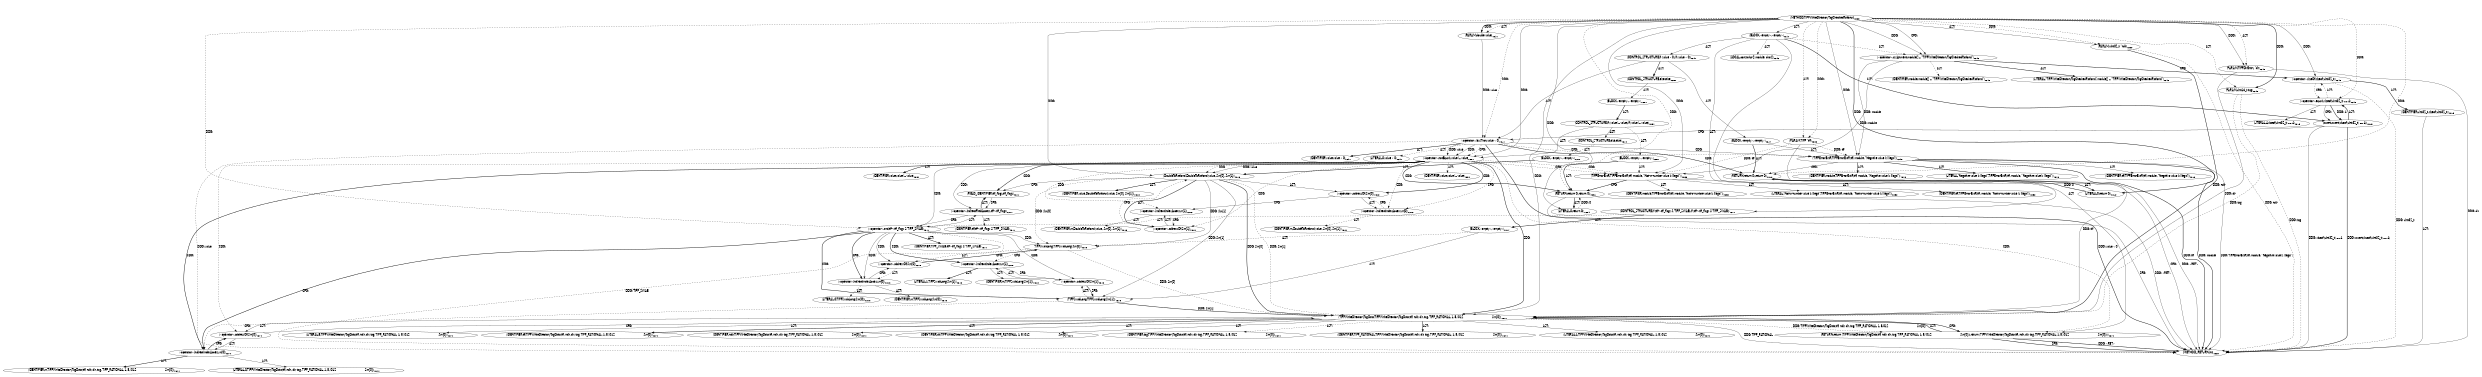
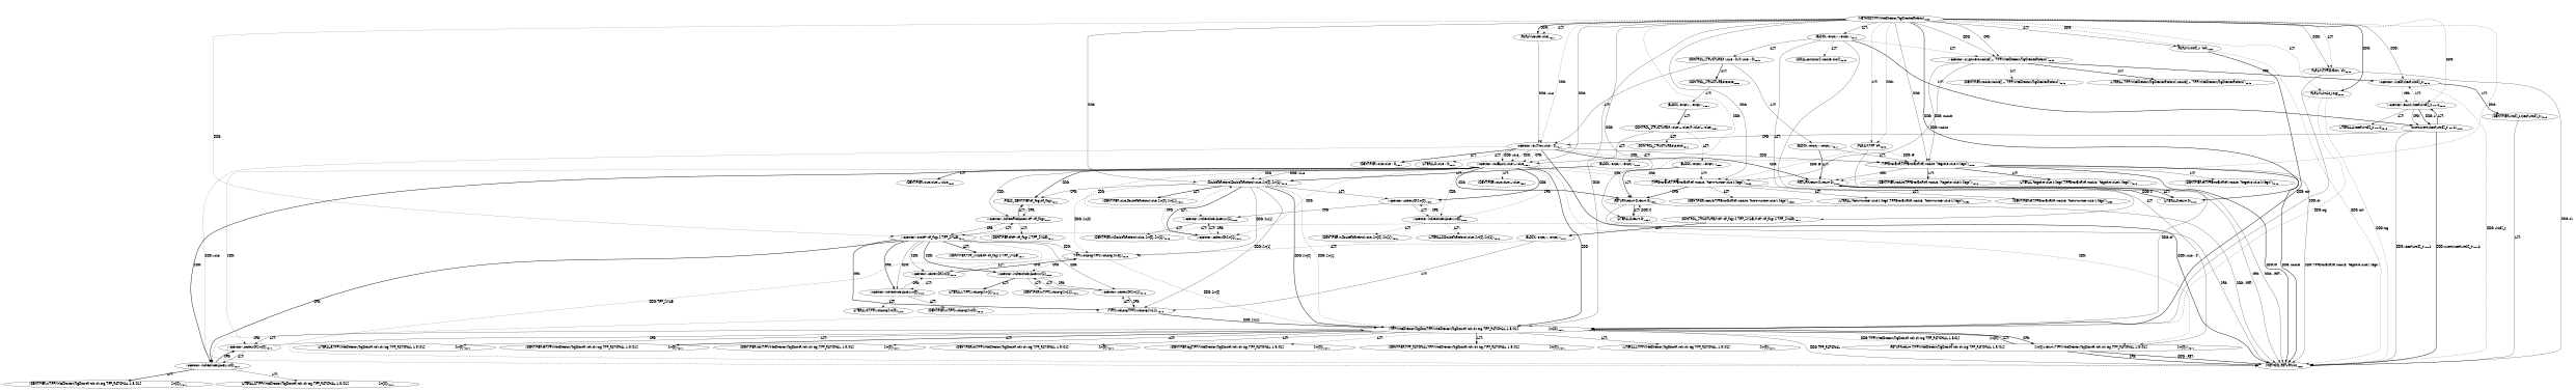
  digraph {
    fontname=Lato
    node [fontname=Lato]
    edge [fontname=Lato style=solid]
    n1 [label=<(METHOD,TIFFWriteDirectoryTagCheckedRational)<SUB>2330</SUB>>]
    n2 [label=<(PARAM,TIFF *tif)<SUB>2339</SUB>>]
    n3 [label=<(PARAM,uint32_t *ndir)<SUB>2339</SUB>>]
    n4 [label=<(PARAM,TIFFDirEntry *dir)<SUB>2340</SUB>>]
    n5 [label=<(PARAM,uint16_t tag)<SUB>2340</SUB>>]
    n6 [label=<(PARAM,double value)<SUB>2341</SUB>>]
    n7 [label=<(BLOCK,&lt;empty&gt;,&lt;empty&gt;)<SUB>2342</SUB>>]
    n8 [label=<(&lt;operator&gt;.assignment,module[] = &quot;TIFFWriteDirectoryTagCheckedRational&quot;)<SUB>2343</SUB>>]
    n9 [label=<(&lt;operator&gt;.equals,sizeof(uint32_t) == 4)<SUB>2345</SUB>>]
    n10 [label=<(&lt;operator&gt;.sizeOf,sizeof(uint32_t))<SUB>2345</SUB>>]
    n11 [label=<(&lt;operator&gt;.lessThan,value &lt; 0)<SUB>2346</SUB>>]
    n12 [label=<(TIFFErrorExtR,TIFFErrorExtR(tif, module, &quot;Negative value is illegal&quot;))<SUB>2348</SUB>>]
    n13 [label=<(RETURN,return 0;,return 0;)<SUB>2349</SUB>>]
    n14 [label=<(LITERAL,0,return 0;)<SUB>2349</SUB>>]
    n15 [label=<(&lt;operator&gt;.notEquals,value != value)<SUB>2351</SUB>>]
    n16 [label=<(TIFFErrorExtR,TIFFErrorExtR(tif, module, &quot;Not-a-number value is illegal&quot;))<SUB>2353</SUB>>]
    n17 [label=<(RETURN,return 0;,return 0;)<SUB>2354</SUB>>]
    n18 [label=<(LITERAL,0,return 0;)<SUB>2354</SUB>>]
    n19 [label=<(DoubleToRational,DoubleToRational(value, &amp;m[0], &amp;m[1]))<SUB>2363</SUB>>]
    n20 [label=<(&lt;operator&gt;.and,tif-&gt;tif_flags &amp; TIFF_SWAB)<SUB>2366</SUB>>]
    n21 [label=<(TIFFWriteDirectoryTagData,TIFFWriteDirectoryTagData(tif, ndir, dir, tag, TIFF_RATIONAL, 1, 8,\012                                      &amp;m[0]))<SUB>2371</SUB>>]
    n22 [label=<(METHOD_RETURN,int)<SUB>2339</SUB>>]
    n23 [label=<(LOCAL,constchar[] module: char[])<SUB>2343</SUB>>]
    n24 [label=<(assert,assert(sizeof(uint32_t) == 4))<SUB>2345</SUB>>]
    n25 [label=<(CONTROL_STRUCTURE,if (value &lt; 0),if (value &lt; 0))<SUB>2346</SUB>>]
    n26 [label=<(CONTROL_STRUCTURE,if (tif-&gt;tif_flags &amp; TIFF_SWAB),if (tif-&gt;tif_flags &amp; TIFF_SWAB))<SUB>2366</SUB>>]
    n27 [label=<(RETURN,return (TIFFWriteDirectoryTagData(tif, ndir, dir, tag, TIFF_RATIONAL, 1, 8,\012                                      &amp;m[0]));,return (TIFFWriteDirectoryTagData(tif, ndir, dir, tag, TIFF_RATIONAL, 1, 8,\012                                      &amp;m[0]));)<SUB>2371</SUB>>]
    n28 [label=<(IDENTIFIER,module,module[] = &quot;TIFFWriteDirectoryTagCheckedRational&quot;)<SUB>2343</SUB>>]
    n29 [label=<(LITERAL,&quot;TIFFWriteDirectoryTagCheckedRational&quot;,module[] = &quot;TIFFWriteDirectoryTagCheckedRational&quot;)<SUB>2343</SUB>>]
    n30 [label=<(LITERAL,4,sizeof(uint32_t) == 4)<SUB>2345</SUB>>]
    n31 [label=<(IDENTIFIER,uint32_t,sizeof(uint32_t))<SUB>2345</SUB>>]
    n32 [label=<(IDENTIFIER,value,value &lt; 0)<SUB>2346</SUB>>]
    n33 [label=<(LITERAL,0,value &lt; 0)<SUB>2346</SUB>>]
    n34 [label=<(IDENTIFIER,tif,TIFFErrorExtR(tif, module, &quot;Negative value is illegal&quot;))<SUB>2348</SUB>>]
    n35 [label=<(IDENTIFIER,module,TIFFErrorExtR(tif, module, &quot;Negative value is illegal&quot;))<SUB>2348</SUB>>]
    n36 [label=<(LITERAL,&quot;Negative value is illegal&quot;,TIFFErrorExtR(tif, module, &quot;Negative value is illegal&quot;))<SUB>2348</SUB>>]
    n37 [label=<(IDENTIFIER,value,value != value)<SUB>2351</SUB>>]
    n38 [label=<(IDENTIFIER,value,value != value)<SUB>2351</SUB>>]
    n39 [label=<(&lt;operator&gt;.addressOf,&amp;m[0])<SUB>2363</SUB>>]
    n40 [label=<(&lt;operator&gt;.indirectIndexAccess,m[0])<SUB>2363</SUB>>]
    n41 [label=<(&lt;operator&gt;.addressOf,&amp;m[1])<SUB>2363</SUB>>]
    n42 [label=<(&lt;operator&gt;.indirectIndexAccess,m[1])<SUB>2363</SUB>>]
    n43 [label=<(&lt;operator&gt;.indirectFieldAccess,tif-&gt;tif_flags)<SUB>2366</SUB>>]
    n44 [label=<(FIELD_IDENTIFIER,tif_flags,tif_flags)<SUB>2366</SUB>>]
    n45 [label=<(&lt;operator&gt;.addressOf,&amp;m[0])<SUB>2372</SUB>>]
    n46 [label=<(&lt;operator&gt;.indirectIndexAccess,m[0])<SUB>2372</SUB>>]
    n47 [label=<(IDENTIFIER,tif,TIFFErrorExtR(tif, module, &quot;Not-a-number value is illegal&quot;))<SUB>2353</SUB>>]
    n48 [label=<(IDENTIFIER,module,TIFFErrorExtR(tif, module, &quot;Not-a-number value is illegal&quot;))<SUB>2353</SUB>>]
    n49 [label=<(LITERAL,&quot;Not-a-number value is illegal&quot;,TIFFErrorExtR(tif, module, &quot;Not-a-number value is illegal&quot;))<SUB>2353</SUB>>]
    n50 [label=<(IDENTIFIER,value,DoubleToRational(value, &amp;m[0], &amp;m[1]))<SUB>2363</SUB>>]
    n51 [label=<(TIFFSwabLong,TIFFSwabLong(&amp;m[0]))<SUB>2368</SUB>>]
    n52 [label=<(TIFFSwabLong,TIFFSwabLong(&amp;m[1]))<SUB>2369</SUB>>]
    n53 [label=<(IDENTIFIER,TIFF_SWAB,tif-&gt;tif_flags &amp; TIFF_SWAB)<SUB>2366</SUB>>]
    n54 [label=<(&lt;operator&gt;.addressOf,&amp;m[0])<SUB>2368</SUB>>]
    n55 [label=<(&lt;operator&gt;.indirectIndexAccess,m[0])<SUB>2368</SUB>>]
    n56 [label=<(&lt;operator&gt;.addressOf,&amp;m[1])<SUB>2369</SUB>>]
    n57 [label=<(&lt;operator&gt;.indirectIndexAccess,m[1])<SUB>2369</SUB>>]
    n58 [label=<(IDENTIFIER,tif,TIFFWriteDirectoryTagData(tif, ndir, dir, tag, TIFF_RATIONAL, 1, 8,\012                                      &amp;m[0]))<SUB>2371</SUB>>]
    n59 [label=<(IDENTIFIER,ndir,TIFFWriteDirectoryTagData(tif, ndir, dir, tag, TIFF_RATIONAL, 1, 8,\012                                      &amp;m[0]))<SUB>2371</SUB>>]
    n60 [label=<(IDENTIFIER,dir,TIFFWriteDirectoryTagData(tif, ndir, dir, tag, TIFF_RATIONAL, 1, 8,\012                                      &amp;m[0]))<SUB>2371</SUB>>]
    n61 [label=<(IDENTIFIER,tag,TIFFWriteDirectoryTagData(tif, ndir, dir, tag, TIFF_RATIONAL, 1, 8,\012                                      &amp;m[0]))<SUB>2371</SUB>>]
    n62 [label=<(IDENTIFIER,TIFF_RATIONAL,TIFFWriteDirectoryTagData(tif, ndir, dir, tag, TIFF_RATIONAL, 1, 8,\012                                      &amp;m[0]))<SUB>2371</SUB>>]
    n63 [label=<(LITERAL,1,TIFFWriteDirectoryTagData(tif, ndir, dir, tag, TIFF_RATIONAL, 1, 8,\012                                      &amp;m[0]))<SUB>2371</SUB>>]
    n64 [label=<(LITERAL,8,TIFFWriteDirectoryTagData(tif, ndir, dir, tag, TIFF_RATIONAL, 1, 8,\012                                      &amp;m[0]))<SUB>2371</SUB>>]
    n65 [label=<(BLOCK,&lt;empty&gt;,&lt;empty&gt;)<SUB>2347</SUB>>]
    n66 [label=<(CONTROL_STRUCTURE,else,else)<SUB>2351</SUB>>]
    n67 [label=<(BLOCK,&lt;empty&gt;,&lt;empty&gt;)<SUB>2367</SUB>>]
    n68 [label=<(BLOCK,&lt;empty&gt;,&lt;empty&gt;)<SUB>2351</SUB>>]
    n69 [label=<(CONTROL_STRUCTURE,if (value != value),if (value != value))<SUB>4351</SUB>>]
    n70 [label=<(BLOCK,&lt;empty&gt;,&lt;empty&gt;)<SUB>2352</SUB>>]
    n71 [label=<(CONTROL_STRUCTURE,else,else)<SUB>2362</SUB>>]
    n72 [label=<(BLOCK,&lt;empty&gt;,&lt;empty&gt;)<SUB>2362</SUB>>]
    n73 [label=<(IDENTIFIER,m,DoubleToRational(value, &amp;m[0], &amp;m[1]))<SUB>2363</SUB>>]
+   n74 [label=<(LITERAL,0,DoubleToRational(value, &amp;m[0], &amp;m[1]))<SUB>2363</SUB>>]
    n75 [label=<(IDENTIFIER,m,DoubleToRational(value, &amp;m[0], &amp;m[1]))<SUB>2363</SUB>>]
    n76 [label=<(IDENTIFIER,tif,tif-&gt;tif_flags &amp; TIFF_SWAB)<SUB>2366</SUB>>]
    n77 [label=<(IDENTIFIER,m,TIFFWriteDirectoryTagData(tif, ndir, dir, tag, TIFF_RATIONAL, 1, 8,\012                                      &amp;m[0]))<SUB>2372</SUB>>]
    n78 [label=<(LITERAL,0,TIFFWriteDirectoryTagData(tif, ndir, dir, tag, TIFF_RATIONAL, 1, 8,\012                                      &amp;m[0]))<SUB>2372</SUB>>]
    n79 [label=<(IDENTIFIER,m,TIFFSwabLong(&amp;m[0]))<SUB>2368</SUB>>]
    n80 [label=<(LITERAL,0,TIFFSwabLong(&amp;m[0]))<SUB>2368</SUB>>]
    n81 [label=<(IDENTIFIER,m,TIFFSwabLong(&amp;m[1]))<SUB>2369</SUB>>]
    n82 [label=<(LITERAL,1,TIFFSwabLong(&amp;m[1]))<SUB>2369</SUB>>]
    n1 -> n2 [label="AST: " style=dashed]
    n1 -> n2 [label="DDG: " style=dashed]
    n1 -> n3 [label="AST: "]
    n1 -> n3 [label="DDG: " style=dashed]
    n1 -> n4 [label="AST: " style=dashed]
    n1 -> n4 [label="DDG: "]
    n1 -> n5 [label="AST: " style=dashed]
    n1 -> n5 [label="DDG: " style=bold]
    n1 -> n6 [label="AST: " style=dashed]
    n1 -> n6 [label="DDG: " style=bold]
    n1 -> n7 [label="AST: "]
    n1 -> n8 [label="CFG: "]
    n1 -> n8 [label="DDG: "]
    n1 -> n9 [label="DDG: " style=dashed]
    n1 -> n10 [label="DDG: "]
    n1 -> n11 [label="DDG: " style=dashed]
    n1 -> n12 [label="DDG: "]
    n1 -> n13 [label="DDG: " style=dashed]
    n1 -> n14 [label="DDG: " style=bold]
    n1 -> n15 [label="DDG: "]
    n1 -> n16 [label="DDG: "]
    n1 -> n17 [label="DDG: " style=dashed]
    n1 -> n18 [label="DDG: "]
    n1 -> n19 [label="DDG: "]
    n1 -> n20 [label="DDG: " style=dashed]
    n1 -> n21 [label="DDG: "]
    n2 -> n12 [label="DDG: tif" style=dashed]
    n2 -> n16 [label="DDG: tif" style=dashed]
    n2 -> n21 [label="DDG: tif"]
    n3 -> n21 [label="DDG: ndir" style=bold]
    n3 -> n22 [label="DDG: ndir" style=dashed]
    n4 -> n21 [label="DDG: dir"]
    n4 -> n22 [label="DDG: dir"]
    n5 -> n21 [label="DDG: tag" style=dashed]
    n5 -> n22 [label="DDG: tag" style=dashed]
    n6 -> n11 [label="DDG: value"]
    n7 -> n8 [label="AST: " style=dashed]
    n7 -> n23 [label="AST: " style=dashed]
    n7 -> n24 [label="AST: " style=bold]
    n7 -> n25 [label="AST: "]
    n7 -> n26 [label="AST: "]
    n7 -> n27 [label="AST: "]
    n8 -> n10 [label="CFG: " style=bold]
    n8 -> n12 [label="DDG: module"]
    n8 -> n16 [label="DDG: module"]
    n8 -> n28 [label="AST: " style=dashed]
    n8 -> n29 [label="AST: " style=bold]
    n9 -> n10 [label="AST: " style=dashed]
    n9 -> n24 [label="CFG: "]
    n9 -> n24 [label="DDG: 4" style=bold]
    n9 -> n30 [label="AST: "]
    n10 -> n9 [label="CFG: " style=dashed]
    n10 -> n22 [label="DDG: uint32_t" style=dashed]
    n10 -> n31 [label="AST: " style=bold]
    n11 -> n12 [label="CFG: " style=dashed]
    n11 -> n12 [label="CDG: "]
    n11 -> n13 [label="CDG: " style=bold]
    n11 -> n15 [label="CFG: " style=dashed]
    n11 -> n15 [label="DDG: value"]
    n11 -> n15 [label="CDG: "]
    n11 -> n22 [label="DDG: value" style=dashed]
    n11 -> n22 [label="DDG: value &lt; 0" style=bold]
    n11 -> n32 [label="AST: " style=bold]
    n11 -> n33 [label="AST: " style=dashed]
    n12 -> n13 [label="CFG: "]
    n12 -> n22 [label="DDG: tif" style=bold]
    n12 -> n22 [label="DDG: module" style=bold]
    n12 -> n22 [label="DDG: TIFFErrorExtR(tif, module, &quot;Negative value is illegal&quot;)"]
    n12 -> n34 [label="AST: "]
    n12 -> n35 [label="AST: " style=bold]
    n12 -> n36 [label="AST: " style=bold]
    n13 -> n14 [label="AST: " style=bold]
    n13 -> n22 [label="CFG: "]
    n13 -> n22 [label="DDG: &lt;RET&gt;"]
    n14 -> n13 [label="DDG: 0" style=bold]
    n15 -> n16 [label="CFG: " style=dashed]
    n15 -> n16 [label="CDG: " style=dashed]
    n15 -> n17 [label="CDG: " style=bold]
    n15 -> n19 [label="DDG: value"]
    n15 -> n19 [label="CDG: " style=dashed]
-   n15 -> n20 [label="CDG: "]
    n15 -> n21 [label="CDG: " style=bold]
    n15 -> n27 [label="CDG: " style=dashed]
    n15 -> n37 [label="AST: " style=dashed]
    n15 -> n38 [label="AST: " style=bold]
    n15 -> n39 [label="CDG: " style=bold]
    n15 -> n40 [label="CFG: " style=dashed]
    n15 -> n40 [label="CDG: " style=dashed]
    n15 -> n41 [label="CDG: " style=dashed]
    n15 -> n42 [label="CDG: " style=dashed]
    n15 -> n43 [label="CDG: "]
    n15 -> n44 [label="CDG: " style=bold]
    n15 -> n45 [label="CDG: " style=dashed]
    n15 -> n46 [label="CDG: " style=bold]
    n16 -> n17 [label="CFG: " style=bold]
    n16 -> n47 [label="AST: "]
    n16 -> n48 [label="AST: "]
    n16 -> n49 [label="AST: "]
    n17 -> n18 [label="AST: " style=bold]
    n17 -> n22 [label="CFG: "]
    n17 -> n22 [label="DDG: &lt;RET&gt;"]
    n18 -> n17 [label="DDG: 0" style=dashed]
    n19 -> n21 [label="DDG: &amp;m[0]" style=bold]
    n19 -> n21 [label="DDG: &amp;m[1]" style=dashed]
    n19 -> n39 [label="AST: "]
    n19 -> n41 [label="AST: " style=bold]
    n19 -> n44 [label="CFG: "]
    n19 -> n50 [label="AST: " style=bold]
    n19 -> n51 [label="DDG: &amp;m[0]" style=dashed]
    n19 -> n51 [label="DDG: &amp;m[1]"]
    n19 -> n52 [label="DDG: &amp;m[1]"]
    n20 -> n22 [label="DDG: TIFF_SWAB" style=dashed]
    n20 -> n43 [label="AST: "]
    n20 -> n46 [label="CFG: " style=bold]
    n20 -> n51 [label="CDG: "]
-   n20 -> n52 [label="CDG: " style=bold]
+   n20 -> n52 [label="CFG: " style=bold]
    n20 -> n53 [label="AST: " style=bold]
    n20 -> n54 [label="CDG: "]
    n20 -> n55 [label="CFG: " style=bold]
    n20 -> n55 [label="CDG: "]
    n20 -> n56 [label="CDG: "]
    n20 -> n57 [label="CDG: " style=bold]
    n21 -> n22 [label="DDG: TIFF_RATIONAL"]
    n21 -> n27 [label="CFG: " style=bold]
    n21 -> n27 [label="DDG: TIFFWriteDirectoryTagData(tif, ndir, dir, tag, TIFF_RATIONAL, 1, 8,\012                                      &amp;m[0])" style=dashed]
    n21 -> n45 [label="AST: "]
    n21 -> n58 [label="AST: " style=bold]
    n21 -> n59 [label="AST: "]
    n21 -> n60 [label="AST: "]
    n21 -> n61 [label="AST: " style=dashed]
    n21 -> n62 [label="AST: " style=bold]
    n21 -> n63 [label="AST: "]
    n21 -> n64 [label="AST: "]
    n24 -> n9 [label="AST: " style=bold]
    n24 -> n11 [label="CFG: "]
    n24 -> n22 [label="DDG: sizeof(uint32_t) == 4"]
    n24 -> n22 [label="DDG: assert(sizeof(uint32_t) == 4)" style=bold]
    n25 -> n11 [label="AST: "]
    n25 -> n65 [label="AST: "]
    n25 -> n66 [label="AST: " style=bold]
    n26 -> n20 [label="AST: " style=dashed]
    n26 -> n67 [label="AST: " style=bold]
    n27 -> n21 [label="AST: " style=bold]
    n27 -> n22 [label="CFG: " style=bold]
    n27 -> n22 [label="DDG: &lt;RET&gt;" style=bold]
    n31 -> n22 [label="AST: "]
    n39 -> n40 [label="AST: "]
    n39 -> n42 [label="CFG: "]
    n40 -> n39 [label="CFG: " style=dashed]
    n40 -> n73 [label="AST: " style=dashed]
+   n40 -> n74 [label="AST: " style=dashed]
    n41 -> n19 [label="CFG: " style=dashed]
    n41 -> n42 [label="AST: "]
    n42 -> n41 [label="CFG: " style=dashed]
    n42 -> n75 [label="AST: "]
    n43 -> n20 [label="CFG: "]
    n43 -> n44 [label="AST: " style=bold]
    n43 -> n76 [label="AST: "]
    n44 -> n43 [label="CFG: "]
    n45 -> n21 [label="CFG: "]
    n45 -> n46 [label="AST: "]
    n46 -> n45 [label="CFG: " style=bold]
    n46 -> n77 [label="AST: " style=bold]
    n46 -> n78 [label="AST: "]
    n51 -> n21 [label="DDG: &amp;m[0]" style=dashed]
    n51 -> n54 [label="AST: " style=dashed]
    n51 -> n57 [label="CFG: " style=dashed]
    n52 -> n21 [label="DDG: &amp;m[1]" style=bold]
    n52 -> n46 [label="CFG: " style=dashed]
    n52 -> n56 [label="AST: " style=dashed]
    n54 -> n51 [label="CFG: " style=bold]
    n54 -> n55 [label="AST: " style=dashed]
    n55 -> n54 [label="CFG: "]
    n55 -> n79 [label="AST: "]
    n55 -> n80 [label="AST: " style=dashed]
    n56 -> n52 [label="CFG: " style=bold]
    n56 -> n57 [label="AST: "]
    n57 -> n56 [label="CFG: "]
    n57 -> n81 [label="AST: "]
    n57 -> n82 [label="AST: " style=bold]
    n65 -> n12 [label="AST: "]
    n65 -> n13 [label="AST: " style=bold]
    n66 -> n68 [label="AST: "]
    n67 -> n51 [label="AST: " style=dashed]
    n67 -> n52 [label="AST: "]
    n68 -> n69 [label="AST: " style=bold]
    n69 -> n15 [label="AST: "]
    n69 -> n70 [label="AST: " style=dashed]
    n69 -> n71 [label="AST: "]
    n70 -> n16 [label="AST: " style=dashed]
    n70 -> n17 [label="AST: " style=bold]
    n71 -> n72 [label="AST: " style=dashed]
    n72 -> n19 [label="AST: " style=bold]
  }
